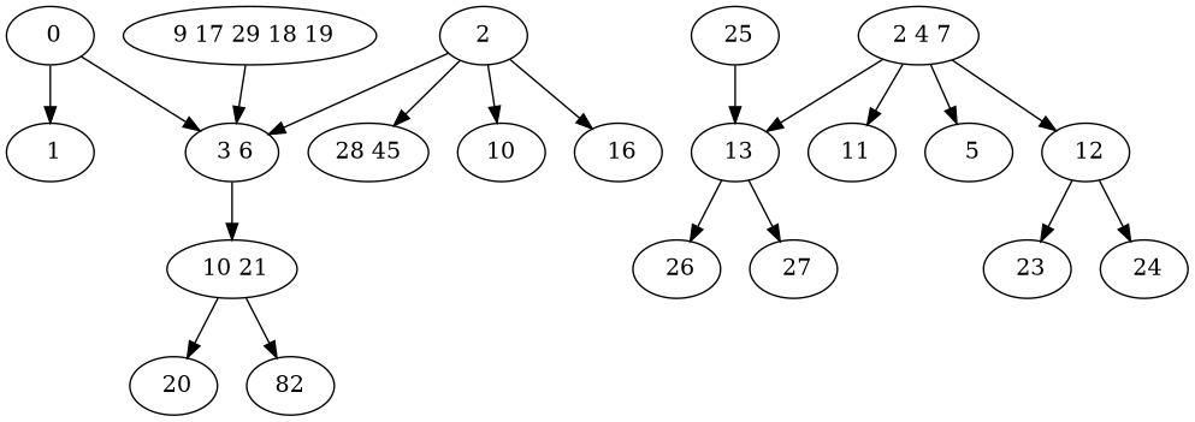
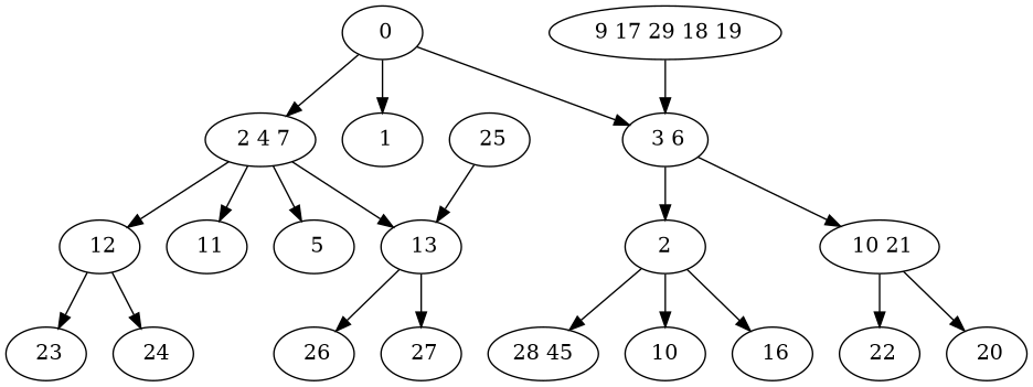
  digraph {
    " 0"
    " 1"
    " 3 6"
    " 2 4 7"
    n5 [label=2]
    " 10 21"
    " 12"
    " 13"
    " 11"
    " 5"
    n11 [label="28 45"]
    n12 [label=10]
    " 16"
    " 9 17 29 18 19"
    " 20"
-   " 22" [label=82]
+   " 22"
    " 23"
    " 24"
    " 26"
    " 27"
    " 25"
    " 0" -> " 1"
    " 0" -> " 3 6"
-   n5 -> " 3 6"
+   " 0" -> " 2 4 7"
+   " 3 6" -> n5
    " 3 6" -> " 10 21"
    " 2 4 7" -> " 12"
    " 2 4 7" -> " 13"
    " 2 4 7" -> " 11"
    " 2 4 7" -> " 5"
    n5 -> n11
    n5 -> n12
    n5 -> " 16"
    " 10 21" -> " 20"
    " 10 21" -> " 22"
    " 12" -> " 23"
    " 12" -> " 24"
    " 13" -> " 26"
    " 13" -> " 27"
    " 9 17 29 18 19" -> " 3 6"
    " 25" -> " 13"
  }
